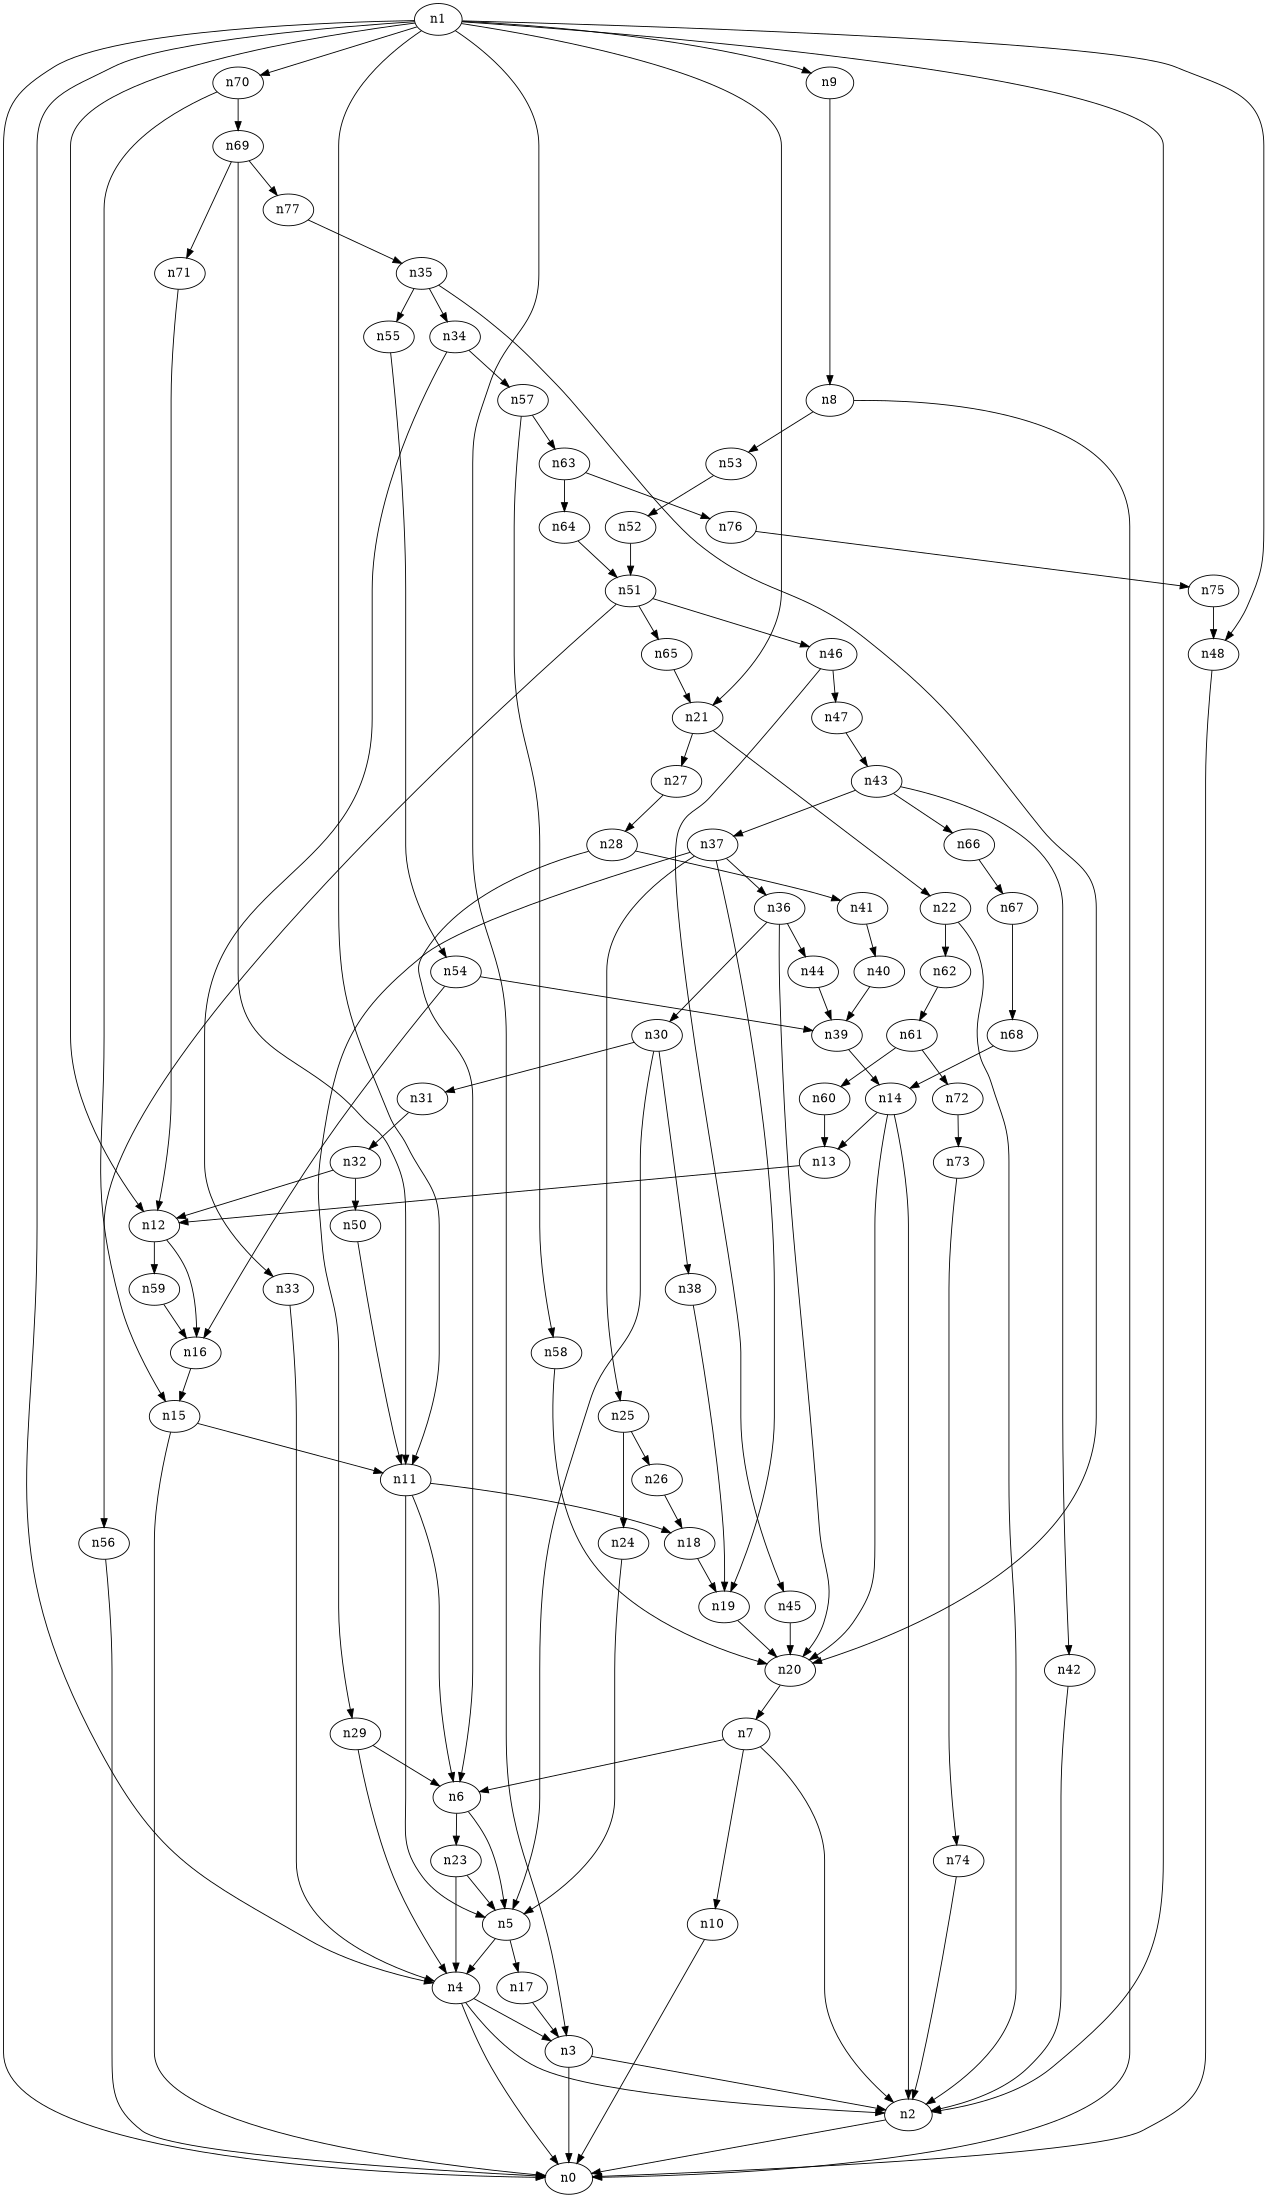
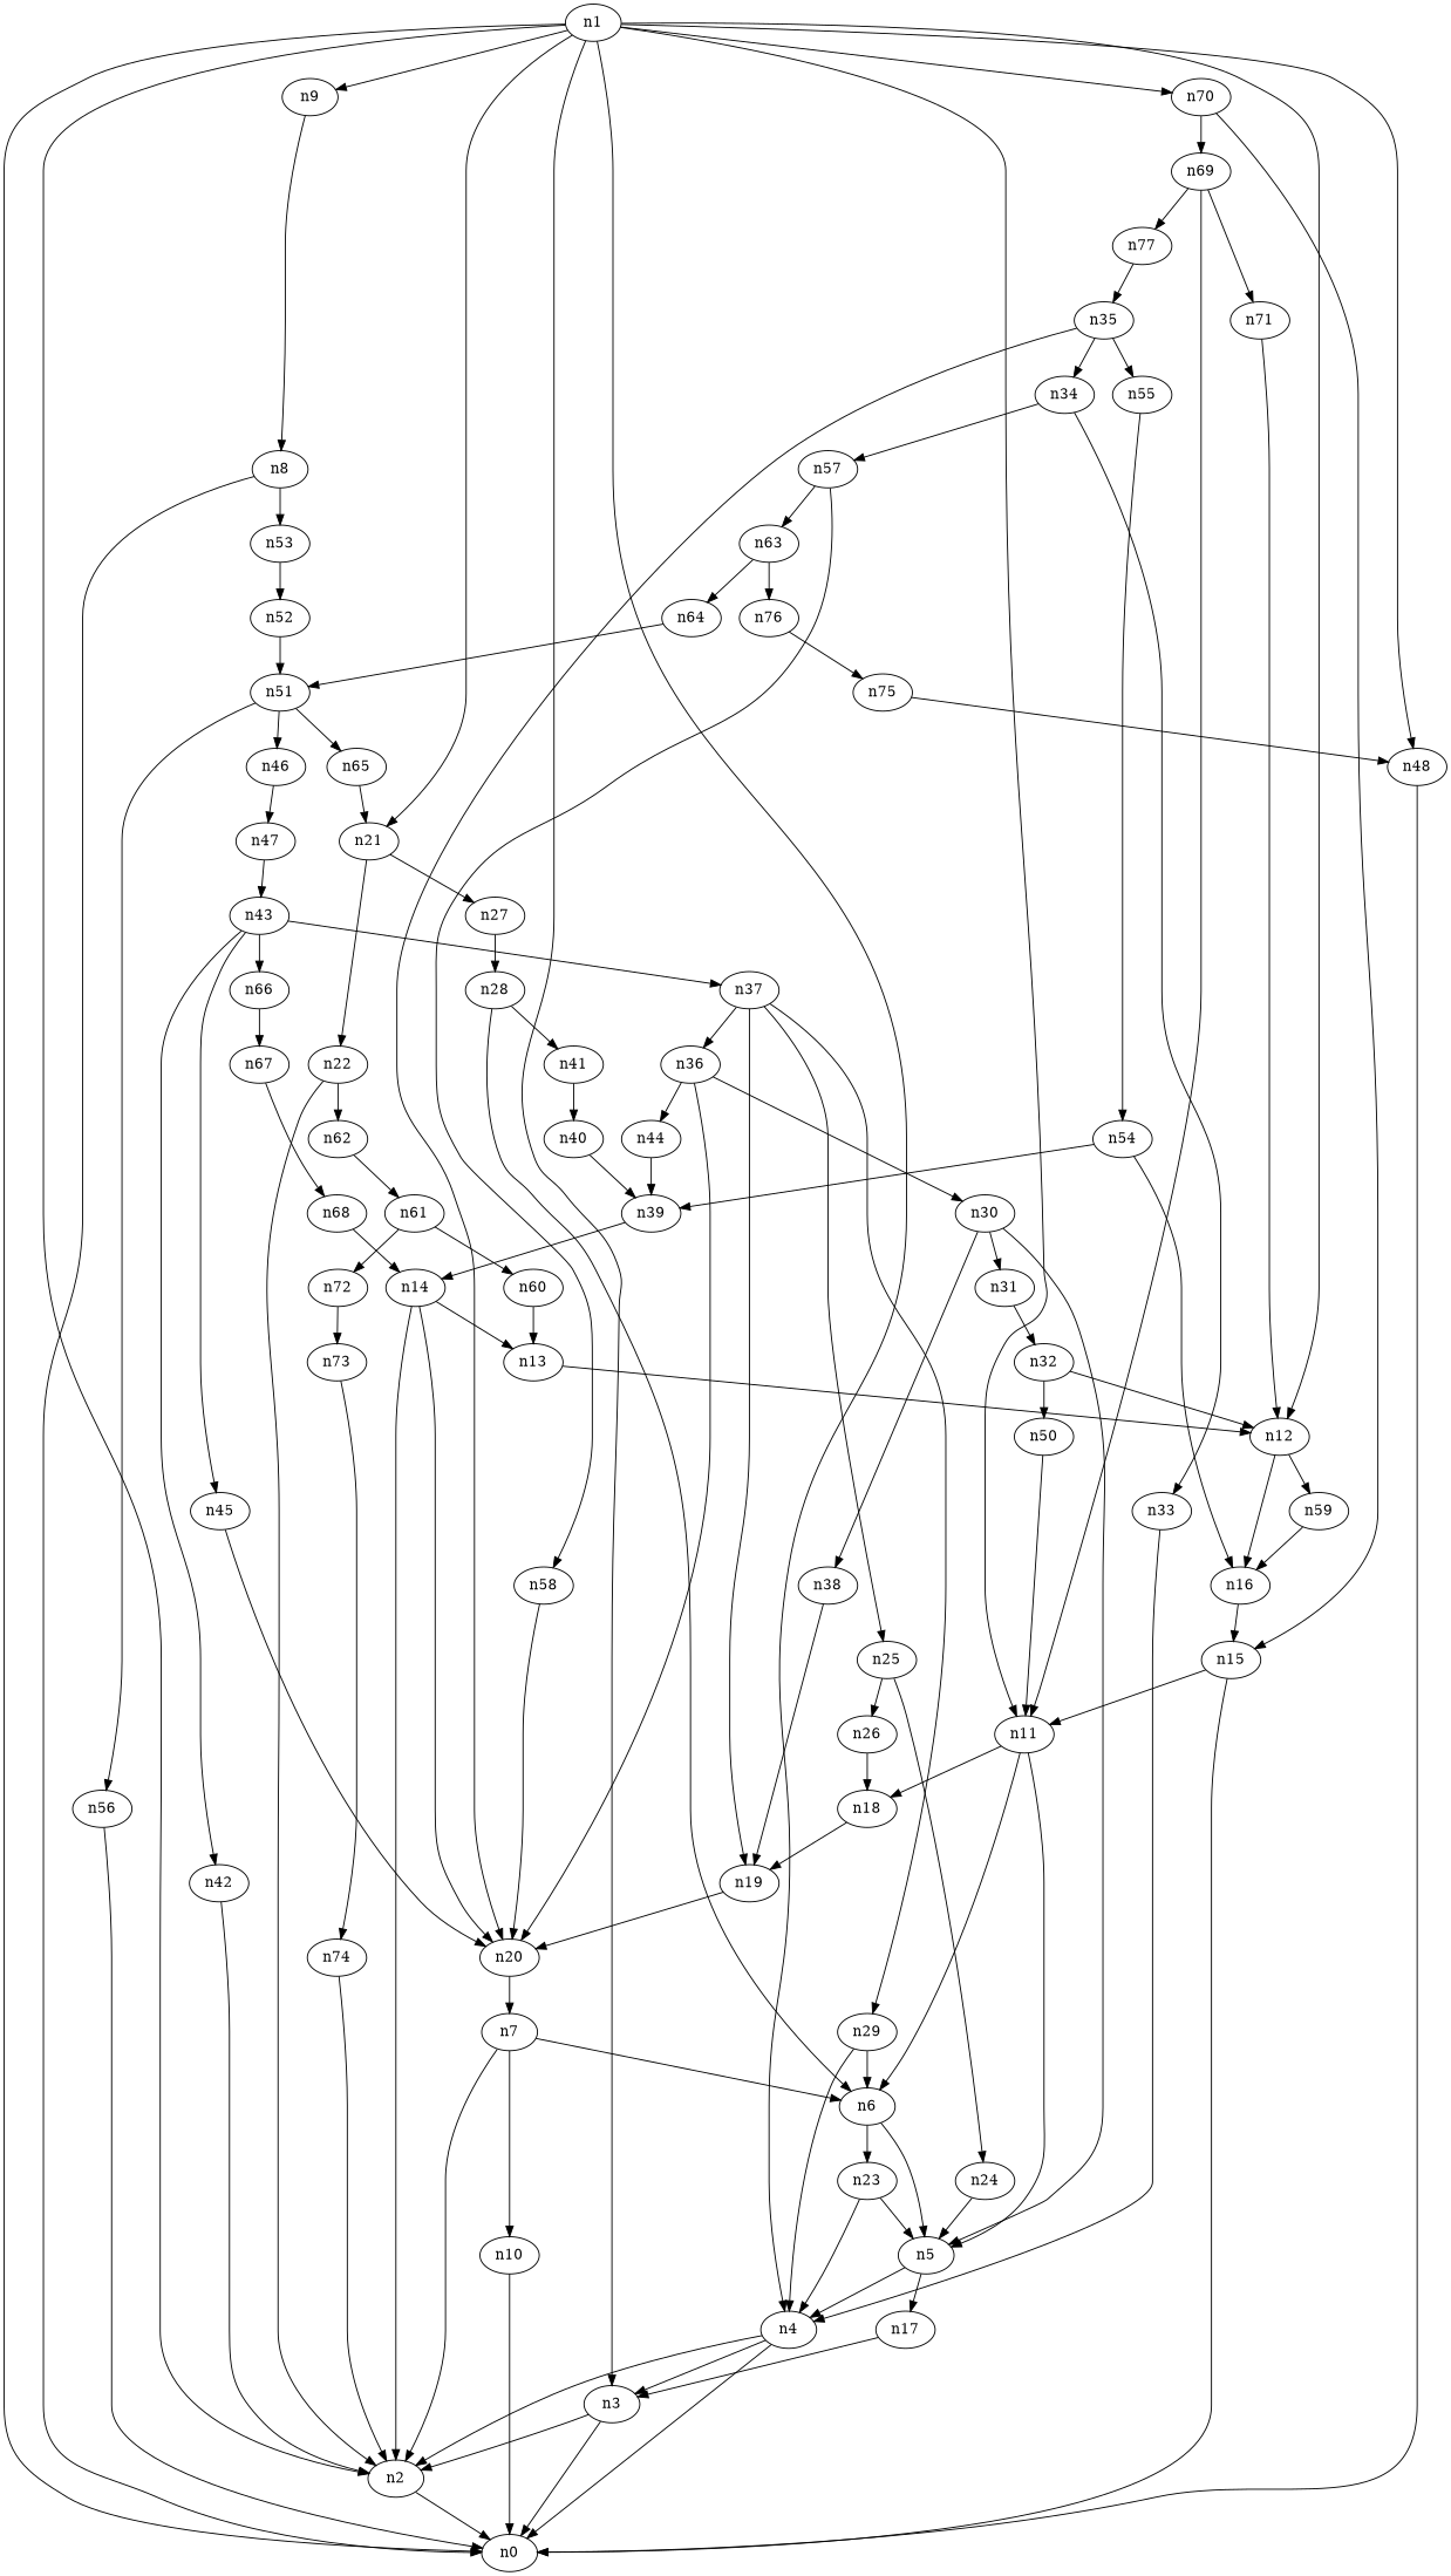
  digraph {
    n1
    n0
    n2
    n3
    n4
    n9
    n11
    n12
    n21
    n48
    n70
    n8
    n5
    n6
    n18
    n16
    n59
    n22
    n27
    n15
    n69
    n53
    n17
    n23
    n19
    n62
    n28
    n71
    n77
    n7
    n10
    n52
    n51
    n20
    n13
    n14
    n61
    n41
    n60
    n72
    n24
    n25
    n26
    n40
    n39
    n29
    n30
    n31
    n38
    n32
    n50
    n33
    n34
    n57
    n58
    n63
    n64
    n76
    n35
    n55
    n54
    n36
    n44
    n37
    n42
    n43
    n66
    n67
    n68
    n45
    n46
    n47
    n56
    n65
    n75
    n73
    n74
    n1 -> n0
    n1 -> n2
    n1 -> n3
    n1 -> n4
    n1 -> n9
    n1 -> n11
    n1 -> n12
    n1 -> n21
    n1 -> n48
    n1 -> n70
    n2 -> n0
    n3 -> n0
    n3 -> n2
    n4 -> n0
    n4 -> n2
    n4 -> n3
    n9 -> n8
    n11 -> n5
    n11 -> n6
    n11 -> n18
    n12 -> n16
    n12 -> n59
    n21 -> n22
    n21 -> n27
    n48 -> n0
    n70 -> n15
    n70 -> n69
    n8 -> n0
    n8 -> n53
    n5 -> n4
    n5 -> n17
    n6 -> n5
    n6 -> n23
    n18 -> n19
    n16 -> n15
    n59 -> n16
    n22 -> n2
    n22 -> n62
    n27 -> n28
    n15 -> n0
    n15 -> n11
    n69 -> n11
    n69 -> n71
    n69 -> n77
    n53 -> n52
    n17 -> n3
    n23 -> n4
    n23 -> n5
    n19 -> n20
    n62 -> n61
    n28 -> n6
    n28 -> n41
    n71 -> n12
    n77 -> n35
    n7 -> n2
    n7 -> n6
    n7 -> n10
    n10 -> n0
    n52 -> n51
    n51 -> n46
    n51 -> n56
    n51 -> n65
    n20 -> n7
    n13 -> n12
    n14 -> n2
    n14 -> n20
    n14 -> n13
    n61 -> n60
    n61 -> n72
    n41 -> n40
    n60 -> n13
    n72 -> n73
    n24 -> n5
    n25 -> n24
    n25 -> n26
    n26 -> n18
    n40 -> n39
    n39 -> n14
    n29 -> n4
    n29 -> n6
    n30 -> n5
    n30 -> n31
    n30 -> n38
    n31 -> n32
    n38 -> n19
    n32 -> n12
    n32 -> n50
    n50 -> n11
    n33 -> n4
    n34 -> n33
    n34 -> n57
    n57 -> n58
    n57 -> n63
    n58 -> n20
    n63 -> n64
    n63 -> n76
    n64 -> n51
    n76 -> n75
    n35 -> n20
    n35 -> n34
    n35 -> n55
    n55 -> n54
    n54 -> n16
    n54 -> n39
    n36 -> n20
    n36 -> n30
    n36 -> n44
    n44 -> n39
    n37 -> n19
    n37 -> n25
    n37 -> n29
    n37 -> n36
    n42 -> n2
    n43 -> n37
    n43 -> n42
    n43 -> n66
    n66 -> n67
    n67 -> n68
    n68 -> n14
    n45 -> n20
-   n46 -> n45
+   n43 -> n45
    n46 -> n47
    n47 -> n43
    n56 -> n0
    n65 -> n21
    n75 -> n48
    n73 -> n74
    n74 -> n2
  }
